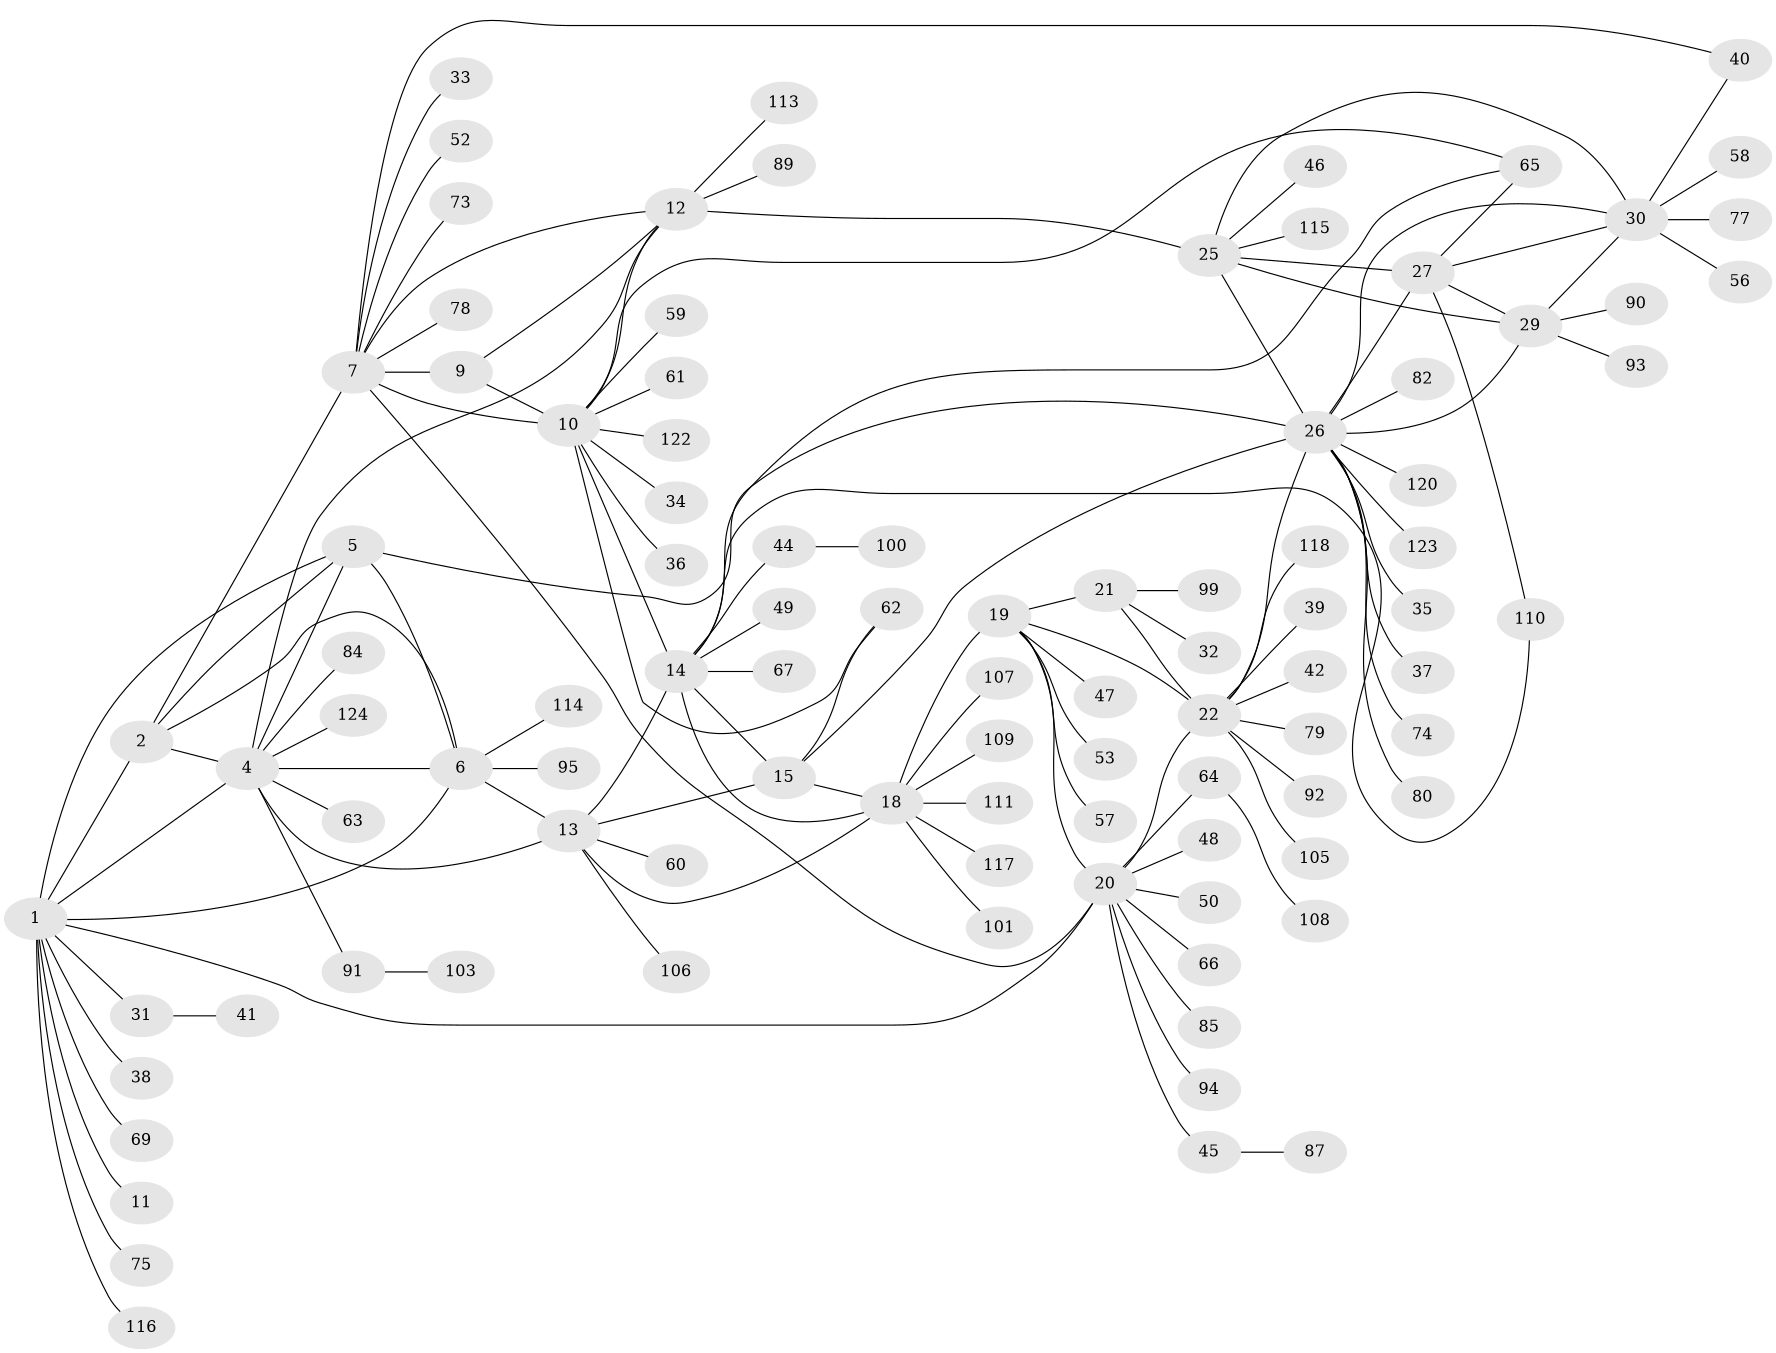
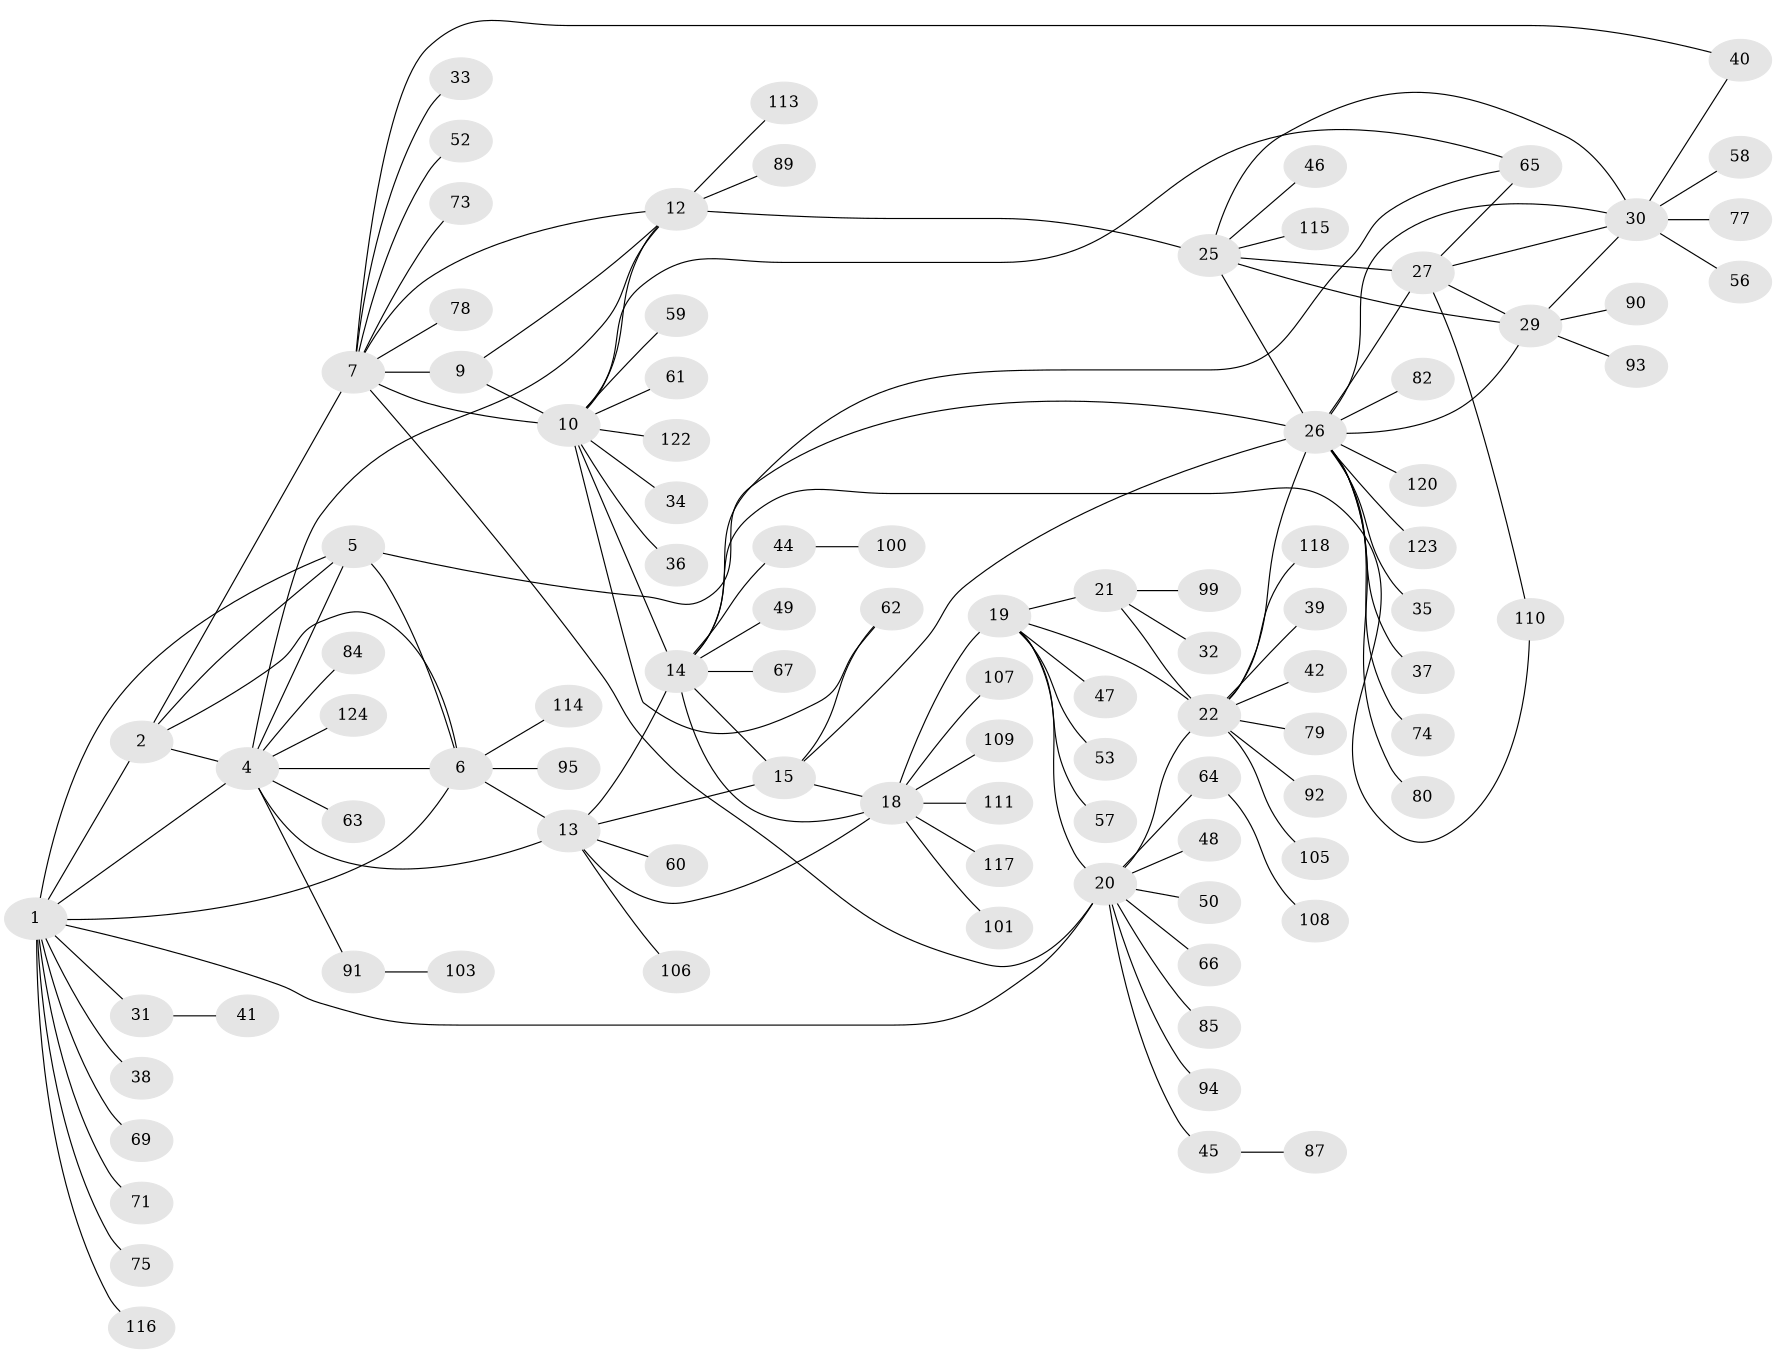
  graph {
    rankdir=LR
    node [color=gray90 style=filled]
    1 [super="+3"]
    2
    4 [super="+98"]
    5 [super="+76"]
    6 [super="+54"]
    20 [super="+23"]
    31
    38
    69 [super="+102"]
-   71 [label=11]
+   71
    75
    116
    7 [super="+8"]
    12 [super="+121"]
    13 [super="+81"]
    63
    84
    91
    124
    26 [super="+28"]
    95
    114
    22 [super="+24"]
    45
    48
    50
    64
    66 [super="+70"]
    85
    94
    41 [super="+86"]
    9 [super="+88"]
    10 [super="+11"]
    33
    40
    52 [super="+68"]
    73
    78
    25 [super="+96"]
    89
    113
    14 [super="+17"]
    15 [super="+16"]
    18 [super="+97"]
    60
    106
    103
    27 [super="+51"]
    29 [super="+43"]
    30 [super="+55"]
    35 [super="+112"]
    37
    74
    80
    82
    120
    123
    34
    36
    59
    61
    62
    65 [super="+119"]
    122
    44 [super="+72"]
    49
    67
    110
    46
    115
    19 [super="+104"]
    101
    107
    109
    111
    117
    100
    21 [super="+83"]
    47
    53
    57
    32
    99
    39
    42
    79
    92
    105
    118
    87
    108
    90
    93
    56
    58
    77
    1 -- 2 [weight=2]
    1 -- 4 [weight=2]
    1 -- 5 [weight=2]
    1 -- 6 [weight=2]
    1 -- 20
    1 -- 31
    1 -- 38
    1 -- 69
    1 -- 71
    1 -- 75
    1 -- 116
    2 -- 4
    2 -- 5
    2 -- 6
    2 -- 7
    4 -- 5
    4 -- 6
    4 -- 12
    4 -- 13
    4 -- 63
    4 -- 84
    4 -- 91
    4 -- 124
    5 -- 6
    5 -- 26
    6 -- 13
    6 -- 95
    6 -- 114
    20 -- 22 [weight=4]
    20 -- 45
    20 -- 48
    20 -- 50
    20 -- 64
    20 -- 66
    20 -- 85
    20 -- 94
    31 -- 41
    7 -- 20
    7 -- 12 [weight=2]
    7 -- 9 [weight=2]
    7 -- 10 [weight=4]
    7 -- 33
    7 -- 40
    7 -- 52
    7 -- 73
    7 -- 78
    12 -- 25
    12 -- 89
    12 -- 113
    13 -- 14 [weight=2]
    13 -- 15 [weight=2]
    13 -- 18
    13 -- 60
    13 -- 106
    91 -- 103
    26 -- 27 [weight=2]
    26 -- 29 [weight=2]
    26 -- 30 [weight=2]
    26 -- 35
    26 -- 37
    26 -- 74
    26 -- 80
    26 -- 82
    26 -- 120
    26 -- 123
    22 -- 26
    22 -- 39
    22 -- 42
    22 -- 79
    22 -- 92
    22 -- 105
    22 -- 118
    45 -- 87
    64 -- 108
    9 -- 12
    9 -- 10 [weight=2]
    10 -- 12 [weight=2]
    10 -- 14
    10 -- 34
    10 -- 36
    10 -- 59
    10 -- 61
    10 -- 62
    10 -- 65
    10 -- 122
    25 -- 26 [weight=2]
    25 -- 27
    25 -- 29
    25 -- 30
    25 -- 46
    25 -- 115
    14 -- 15 [weight=4]
    14 -- 18 [weight=2]
    14 -- 65
    14 -- 44
    14 -- 49
    14 -- 67
    14 -- 110
    15 -- 26
    15 -- 18 [weight=2]
    15 -- 62
    18 -- 19
    18 -- 101
    18 -- 107
    18 -- 109
    18 -- 111
    18 -- 117
    27 -- 29
    27 -- 30
    27 -- 65
    27 -- 110
    29 -- 30
    29 -- 90
    29 -- 93
    30 -- 40
    30 -- 56
    30 -- 58
    30 -- 77
    44 -- 100
    19 -- 20 [weight=2]
    19 -- 22 [weight=2]
    19 -- 21
    19 -- 47
    19 -- 53
    19 -- 57
    21 -- 22 [weight=2]
    21 -- 32
    21 -- 99
  }
